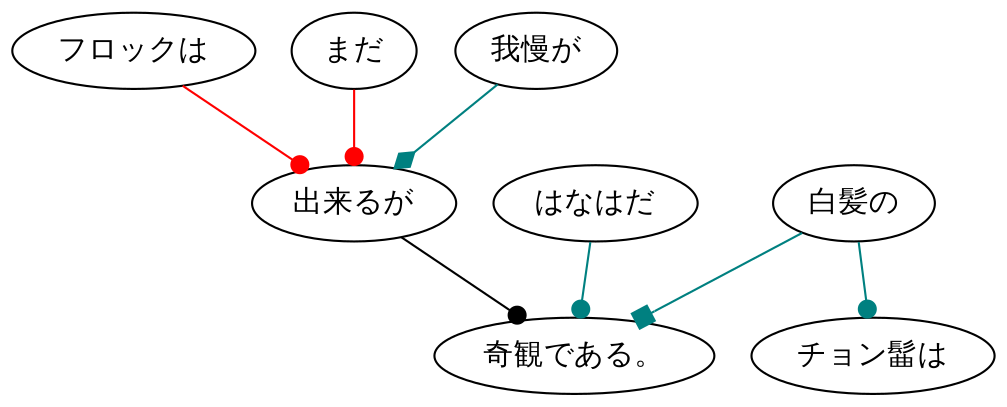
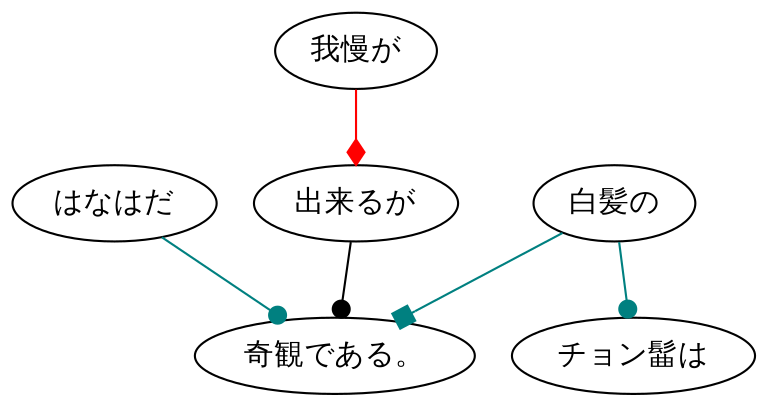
  digraph {
    fontname=Roboto
    node [fontname=Roboto]
    edge [arrowhead=dot color=red fontname=Roboto]
-   n1 [label="フロックは"]
    n2 [label="出来るが"]
    n3 [label="奇観である。"]
-   n4 [label="まだ"]
    n5 [label="我慢が"]
    n6 [label="白髪の"]
    n7 [label="チョン髷は"]
    n8 [label="はなはだ"]
-   n1 -> n2
    n2 -> n3 [color=black]
-   n4 -> n2
-   n5 -> n2 [arrowhead=diamond color=teal]
+   n5 -> n2 [arrowhead=diamond]
    n6 -> n3 [arrowhead=box color=teal]
    n6 -> n7 [color=teal]
    n8 -> n3 [color=teal]
  }
